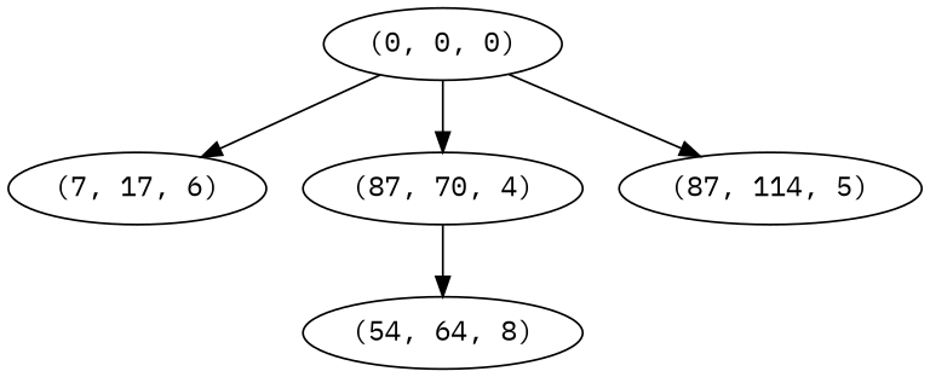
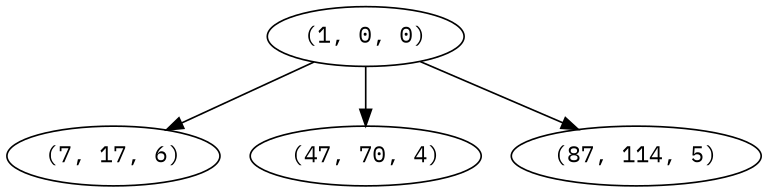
  digraph {
    fontname="IBM Plex Mono"
    node [fontname="IBM Plex Mono"]
    edge [fontname="IBM Plex Mono"]
-   "(0, 0, 0)"
+   "(0, 0, 0)" [label="(1, 0, 0)"]
    "(7, 17, 6)"
-   "(47, 70, 4)" [label="(87, 70, 4)"]
+   "(47, 70, 4)"
    "(87, 114, 5)"
-   "(54, 64, 8)"
    "(0, 0, 0)" -> "(7, 17, 6)"
    "(0, 0, 0)" -> "(47, 70, 4)"
    "(0, 0, 0)" -> "(87, 114, 5)"
-   "(47, 70, 4)" -> "(54, 64, 8)"
  }
